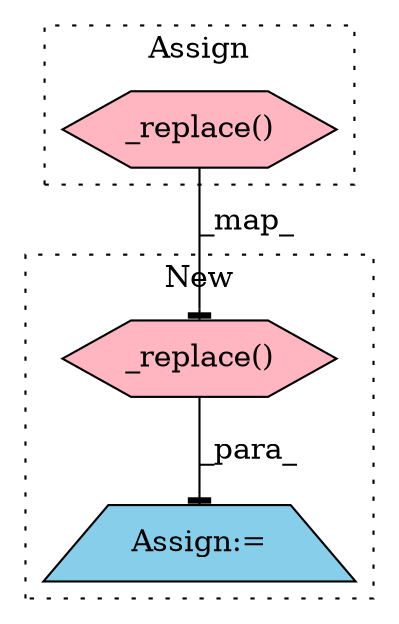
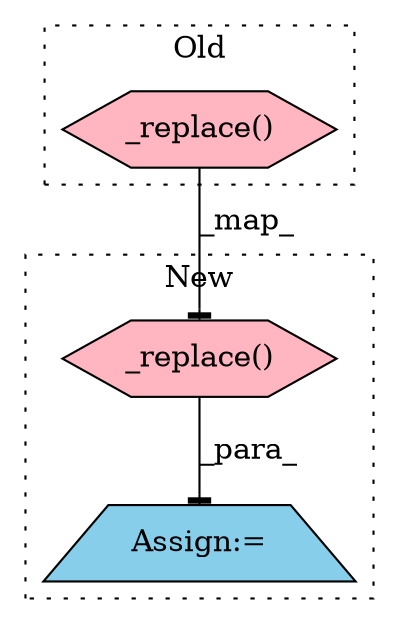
  digraph {
    node [a=75 shape=hexagon style=filled fillcolor=lightpink]
    edge [arrowhead=tee]
    n1 [l=82 label="_replace()" s=13299]
    n2 [a=68 l=3 label="Assign:=" s=13296 shape=trapezium fillcolor=skyblue]
    n3 [l=81 label="_replace()" s=13151]
    subgraph cluster_1 {
      label=New
      style=dotted
      n1
      n2
    }
    subgraph cluster_2 {
-     label=Assign
+     label=Old
      style=dotted
      n3
    }
    n1 -> n2 [label=_para_]
    n3 -> n1 [label=_map_]
  }
